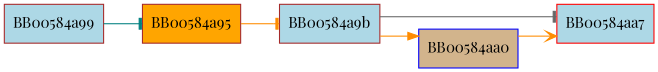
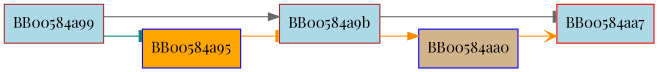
  digraph {
    fontname="Playfair Display"
    rankdir=LR
    splines=ortho
    node [color=brown fillcolor=lightblue fontname="Playfair Display" shape=box style=filled]
    edge [arrowhead=tee color=darkorange fontname="Playfair Display"]
    n1 [label=BB00584a99]
    BB00584a9b
-   BB00584a95 [fillcolor=orange]
+   BB00584a95 [color=blue fillcolor=orange]
    BB00584aa7 [color=red]
    BB00584aa0 [color=blue fillcolor=tan]
+   n1 -> BB00584a9b [arrowhead=normal color=gray40]
    n1 -> BB00584a95 [color=teal]
    BB00584a9b -> BB00584aa7 [color=gray40]
    BB00584a9b -> BB00584aa0 [arrowhead=normal]
    BB00584a95 -> BB00584a9b
    BB00584aa0 -> BB00584aa7 [arrowhead=vee]
  }
